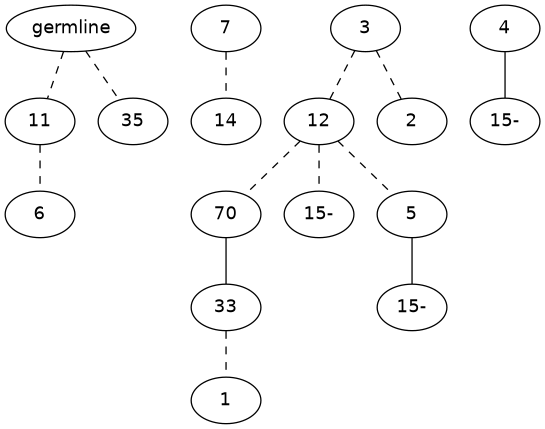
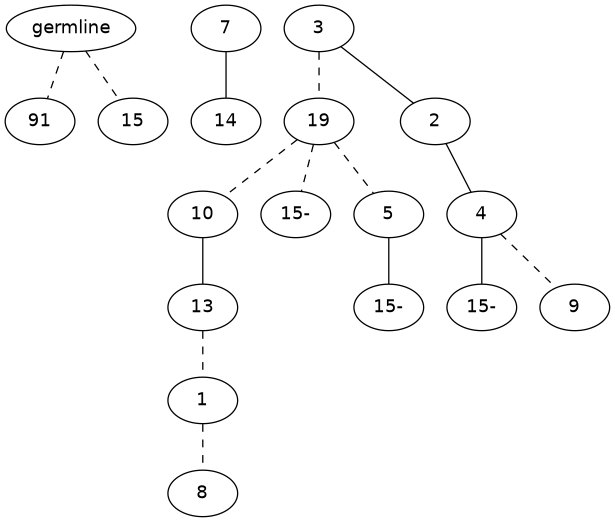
  graph {
    fontname="DejaVu Sans"
    node [fontname="DejaVu Sans"]
    edge [fontname="DejaVu Sans" style=dashed]
    n1 [label=germline]
-   n2 [label=11]
-   n3 [label=35]
-   n4 [label=6]
+   n2 [label=91]
+   n3 [label=15]
    n5 [label=7]
    n6 [label=14]
    n7 [label=3]
-   n8 [label=12]
+   n8 [label=19]
    n9 [label=2]
-   n10 [label=70]
+   n10 [label=10]
    n11 [label="15-"]
    n12 [label=5]
    n13 [label=4]
-   n14 [label=33]
+   n14 [label=13]
    n15 [label="15-"]
    n16 [label=1]
+   n17 [label=8]
    n18 [label="15-"]
+   n19 [label=9]
    n1 -- n2
    n1 -- n3
-   n2 -- n4
-   n5 -- n6
+   n5 -- n6 [style=solid]
    n7 -- n8
-   n7 -- n9
+   n7 -- n9 [style=solid]
    n8 -- n10
    n8 -- n11
    n8 -- n12
+   n9 -- n13 [style=solid]
    n10 -- n14 [style=solid]
    n12 -- n15 [style=solid]
    n13 -- n18 [style=solid]
+   n13 -- n19
    n14 -- n16
+   n16 -- n17
  }
